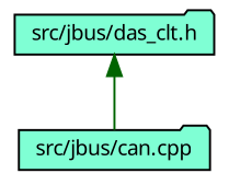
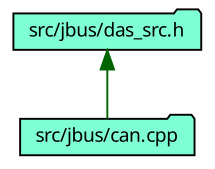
  digraph {
    fontname="Noto Sans"
    node [color=black fillcolor=aquamarine fontname="Noto Sans" fontsize=10 shape=folder style=filled]
-   n1 [fontcolor=black height=0.2 label="src/jbus/das_clt.h" width=0.4]
+   n1 [fontcolor=black height=0.2 label="src/jbus/das_src.h" width=0.4]
    n2 [height=0.2 label="src/jbus/can.cpp" width=0.4]
    n1 -> n2 [color=darkgreen dir=back fontname="Noto Sans" fontsize=10 labelfontname=Helvetica labelfontsize=10 style=solid]
  }
